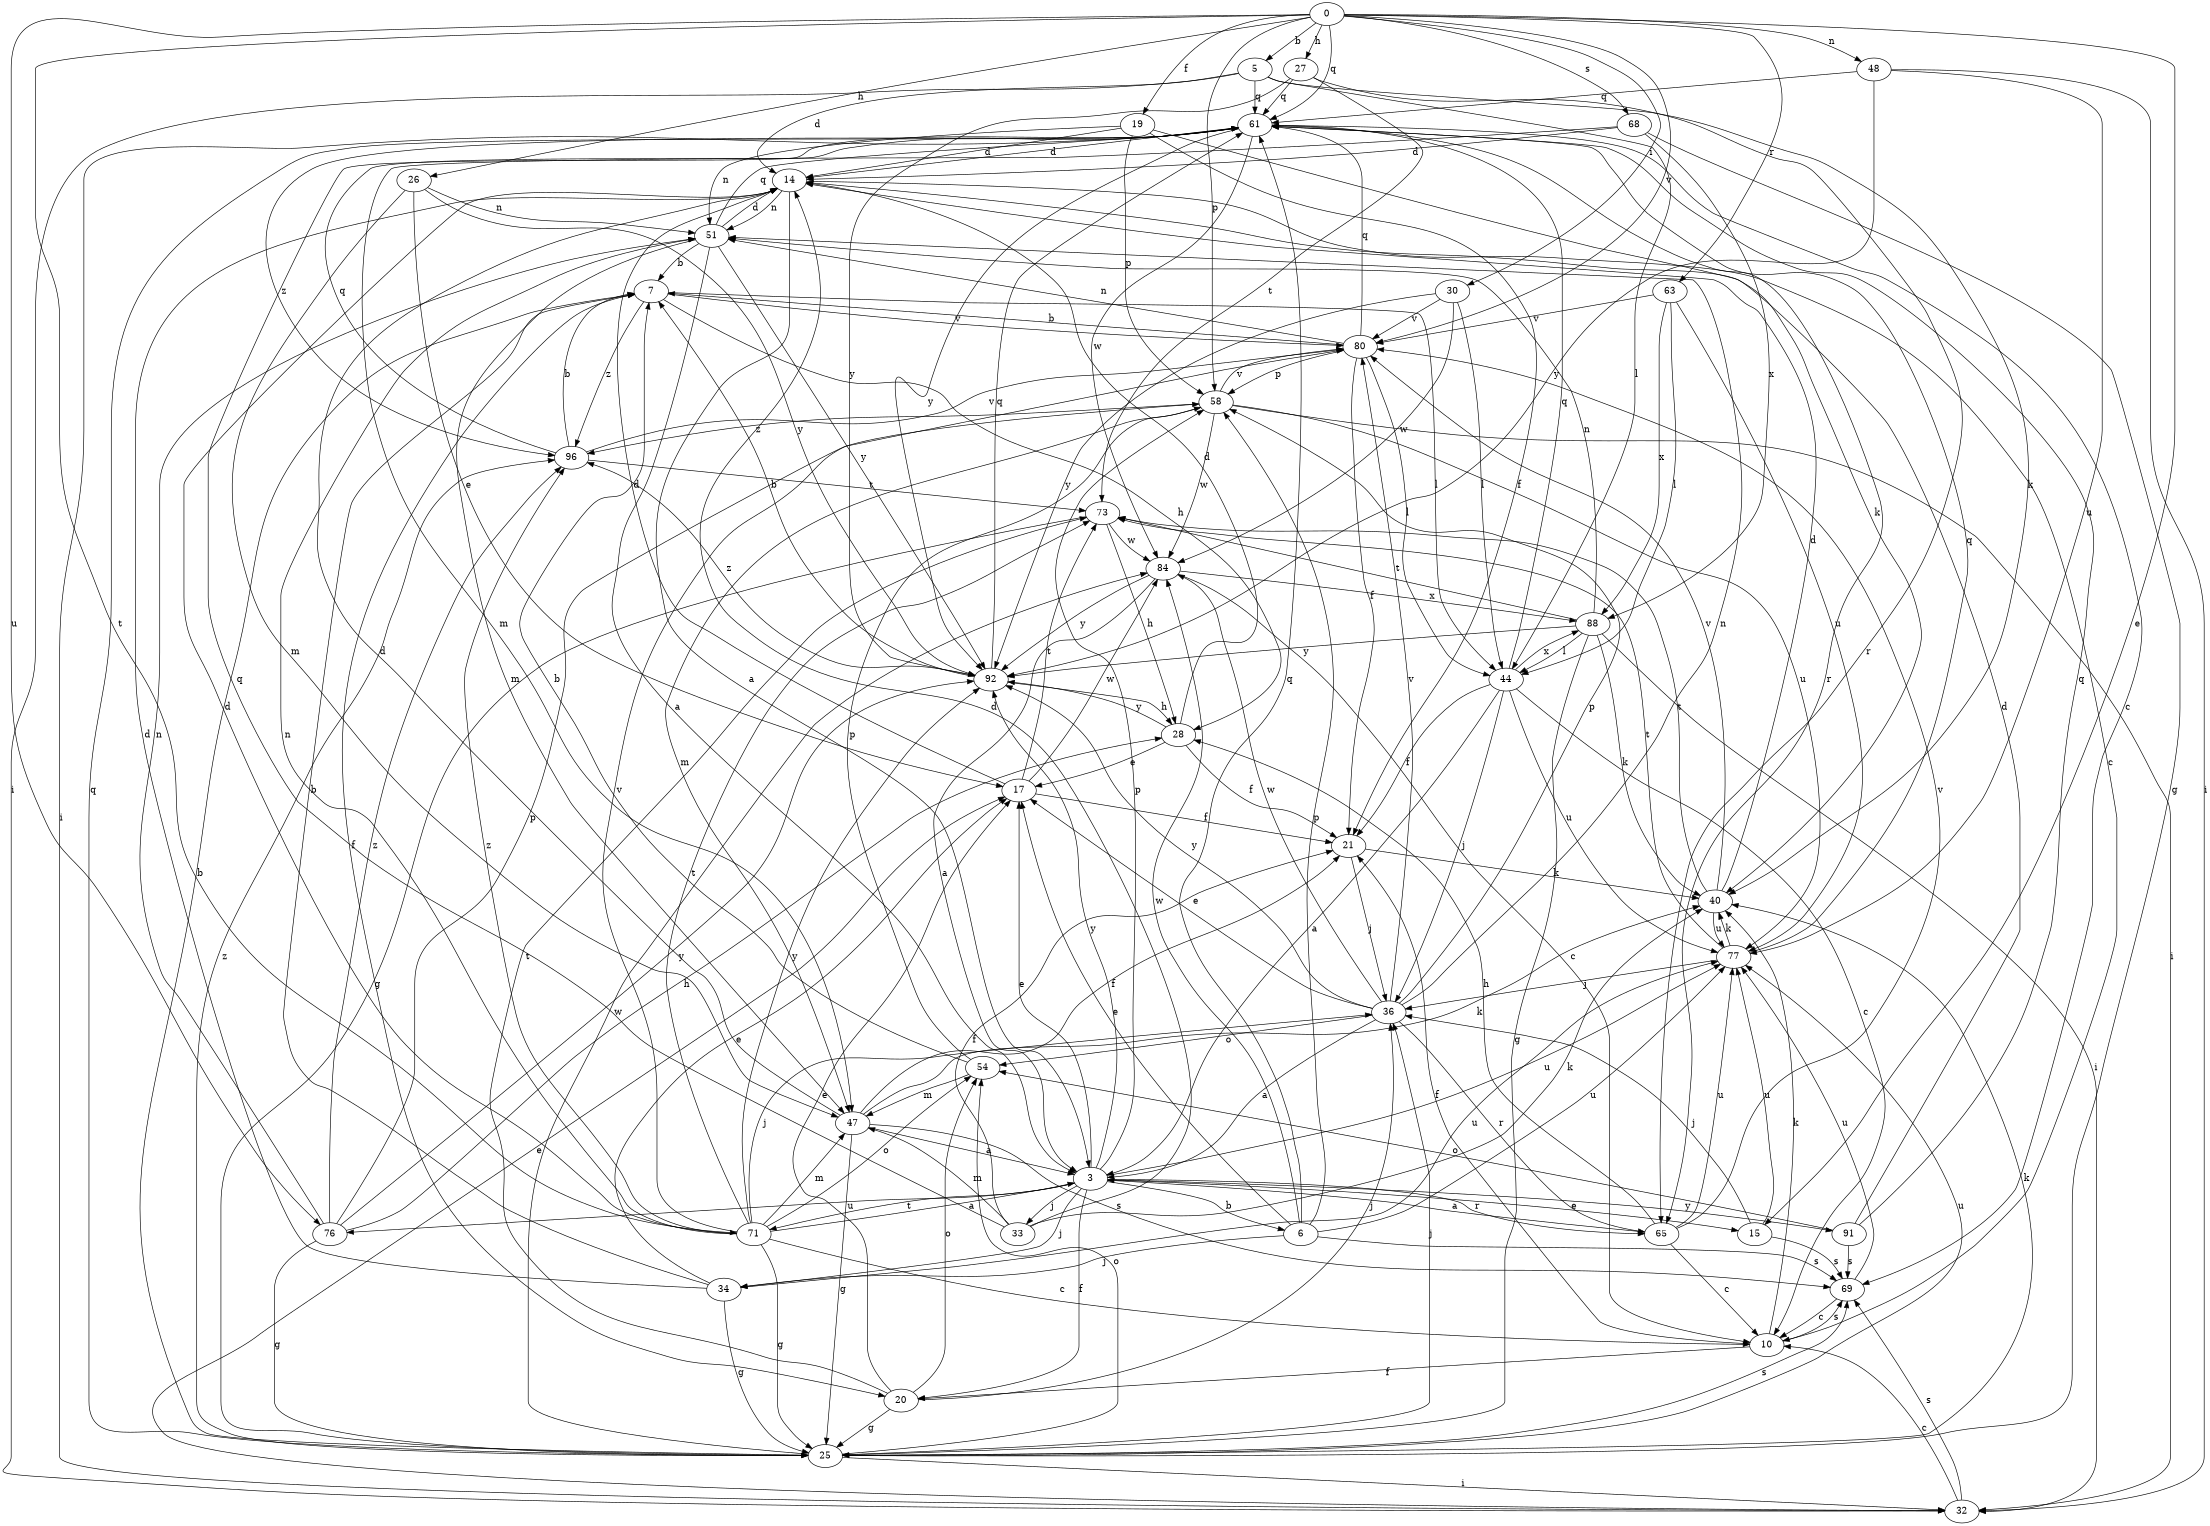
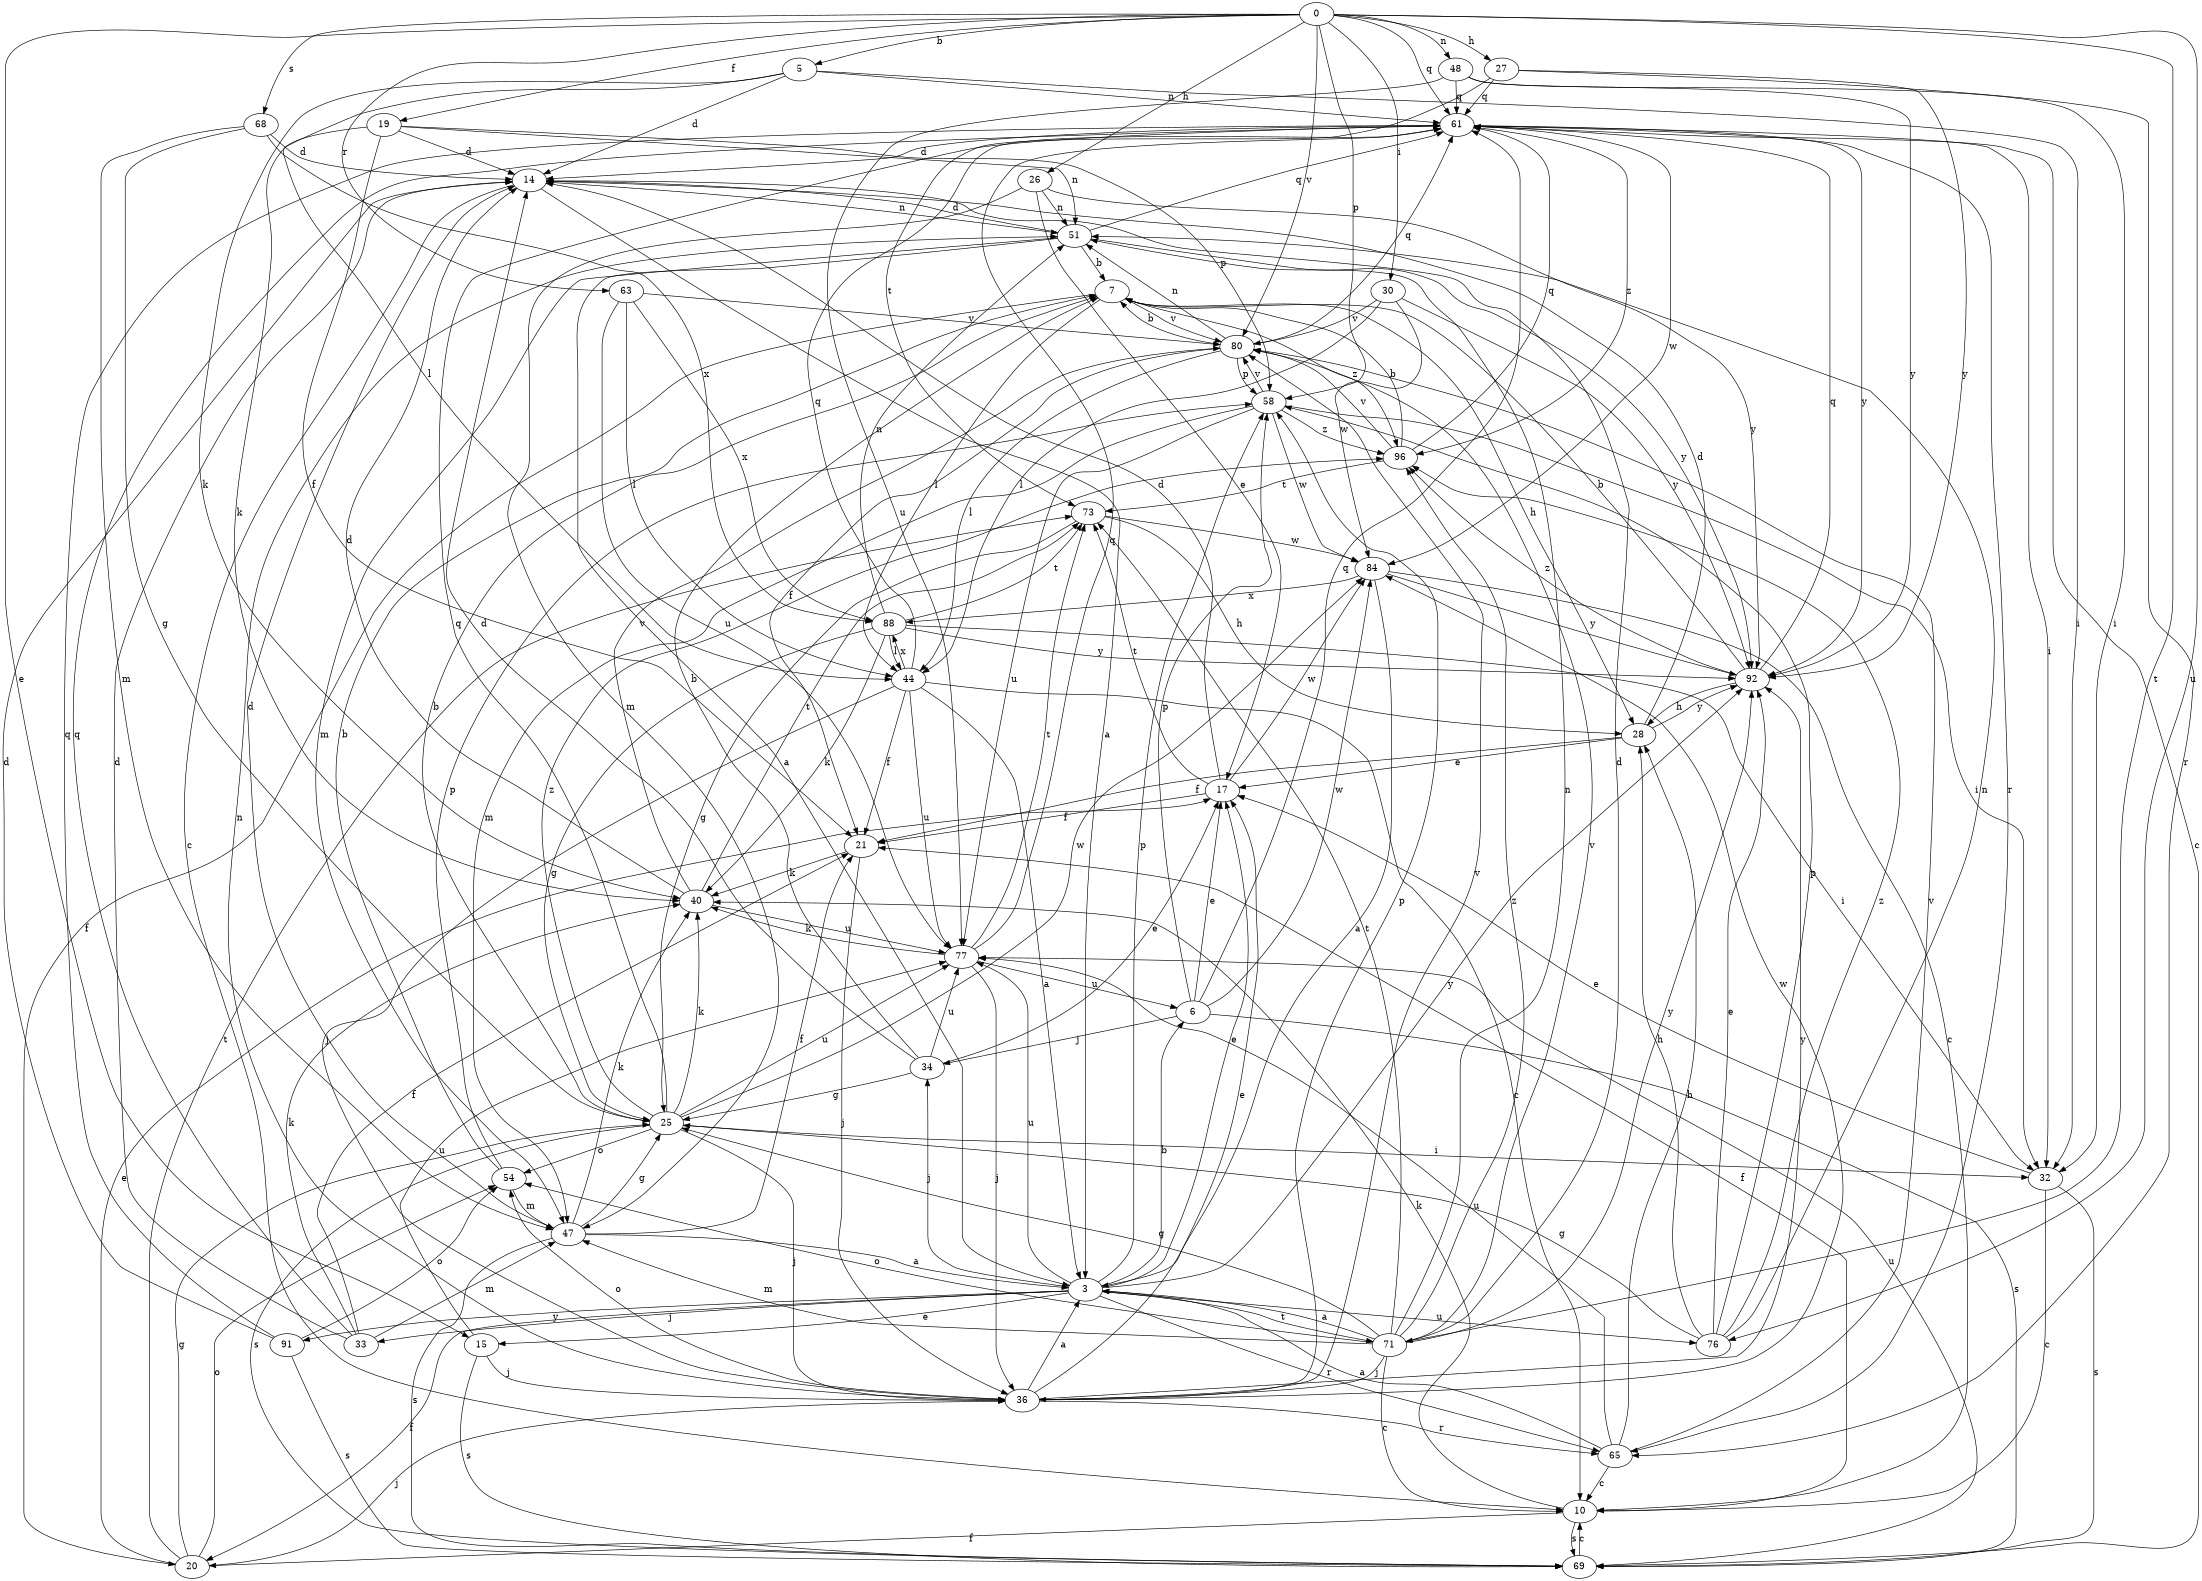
  strict digraph {
    0
    5
    15
    19
    26
    27
    30
    48
    58
    61
    63
    68
    71
    76
    80
    14
    32
    40
    44
    77
    69
    36
    21
    51
    17
    92
    47
    65
    73
    84
    96
    88
    25
    3
    10
    54
    28
    7
    6
    20
    33
    34
    91
    0 -> 5 [label=b]
    0 -> 15 [label=e]
    0 -> 19 [label=f]
    0 -> 26 [label=h]
    0 -> 27 [label=h]
    0 -> 30 [label=i]
    0 -> 48 [label=n]
    0 -> 58 [label=p]
    0 -> 61 [label=q]
    0 -> 63 [label=r]
    0 -> 68 [label=s]
    0 -> 71 [label=t]
    0 -> 76 [label=u]
    0 -> 80 [label=v]
-   5 -> 61 [label=q]
+   5 -> 61 [label=n]
    5 -> 14 [label=d]
    5 -> 32 [label=i]
    5 -> 40 [label=k]
    5 -> 44 [label=l]
    15 -> 77 [label=u]
    15 -> 69 [label=s]
    15 -> 36 [label=j]
    19 -> 58 [label=p]
    19 -> 14 [label=d]
    19 -> 40 [label=k]
    19 -> 21 [label=f]
    19 -> 51 [label=n]
    26 -> 51 [label=n]
    26 -> 17 [label=e]
    26 -> 92 [label=y]
    26 -> 47 [label=m]
    27 -> 61 [label=q]
    27 -> 92 [label=y]
    27 -> 65 [label=r]
    27 -> 73 [label=t]
    30 -> 80 [label=v]
    30 -> 44 [label=l]
    30 -> 92 [label=y]
    30 -> 84 [label=w]
    48 -> 61 [label=q]
    48 -> 32 [label=i]
    48 -> 77 [label=u]
    48 -> 92 [label=y]
    58 -> 80 [label=v]
    58 -> 32 [label=i]
    58 -> 77 [label=u]
    58 -> 47 [label=m]
    58 -> 84 [label=w]
    58 -> 96 [label=z]
    61 -> 14 [label=d]
    61 -> 32 [label=i]
    61 -> 69 [label=c]
    61 -> 92 [label=y]
    61 -> 65 [label=r]
    61 -> 84 [label=w]
    61 -> 96 [label=z]
    63 -> 80 [label=v]
    63 -> 44 [label=l]
    63 -> 77 [label=u]
    63 -> 88 [label=x]
    68 -> 14 [label=d]
    68 -> 47 [label=m]
    68 -> 88 [label=x]
    68 -> 25 [label=g]
    71 -> 80 [label=v]
    71 -> 14 [label=d]
    71 -> 36 [label=j]
    71 -> 51 [label=n]
    71 -> 92 [label=y]
    71 -> 47 [label=m]
    71 -> 73 [label=t]
    71 -> 96 [label=z]
    71 -> 25 [label=g]
    71 -> 3 [label=a]
    71 -> 10 [label=c]
    71 -> 54 [label=o]
    76 -> 58 [label=p]
    76 -> 51 [label=n]
-   76 -> 92 [label=y]
+   76 -> 92 [label=e]
    76 -> 96 [label=z]
    76 -> 25 [label=g]
    76 -> 28 [label=h]
    80 -> 58 [label=p]
    80 -> 61 [label=q]
    80 -> 44 [label=l]
    80 -> 21 [label=f]
    80 -> 51 [label=n]
    80 -> 7 [label=b]
    14 -> 51 [label=n]
    14 -> 3 [label=a]
    14 -> 10 [label=c]
    32 -> 69 [label=s]
    32 -> 17 [label=e]
    32 -> 10 [label=c]
    40 -> 80 [label=v]
    40 -> 14 [label=d]
    40 -> 77 [label=u]
    40 -> 73 [label=t]
    44 -> 61 [label=q]
    44 -> 77 [label=u]
    44 -> 36 [label=j]
    44 -> 21 [label=f]
    44 -> 88 [label=x]
    44 -> 3 [label=a]
    44 -> 10 [label=c]
    77 -> 61 [label=q]
    77 -> 40 [label=k]
    77 -> 36 [label=j]
    77 -> 73 [label=t]
    69 -> 77 [label=u]
    69 -> 10 [label=c]
    36 -> 58 [label=p]
    36 -> 80 [label=v]
    36 -> 51 [label=n]
    36 -> 17 [label=e]
    36 -> 92 [label=y]
    36 -> 65 [label=r]
    36 -> 84 [label=w]
    36 -> 3 [label=a]
    36 -> 54 [label=o]
    21 -> 40 [label=k]
    21 -> 36 [label=j]
    51 -> 61 [label=q]
    51 -> 14 [label=d]
    51 -> 92 [label=y]
    51 -> 47 [label=m]
    51 -> 3 [label=a]
    51 -> 7 [label=b]
    17 -> 14 [label=d]
    17 -> 21 [label=f]
    17 -> 73 [label=t]
    17 -> 84 [label=w]
    92 -> 61 [label=q]
    92 -> 96 [label=z]
    92 -> 28 [label=h]
    92 -> 7 [label=b]
    47 -> 14 [label=d]
    47 -> 40 [label=k]
    47 -> 69 [label=s]
    47 -> 21 [label=f]
    47 -> 25 [label=g]
    47 -> 3 [label=a]
    65 -> 80 [label=v]
    65 -> 77 [label=u]
    65 -> 3 [label=a]
    65 -> 10 [label=c]
    65 -> 28 [label=h]
    73 -> 84 [label=w]
    73 -> 25 [label=g]
    73 -> 28 [label=h]
    84 -> 92 [label=y]
    84 -> 88 [label=x]
    84 -> 3 [label=a]
    84 -> 10 [label=c]
    96 -> 61 [label=q]
    96 -> 80 [label=v]
    96 -> 73 [label=t]
    96 -> 7 [label=b]
    88 -> 32 [label=i]
    88 -> 40 [label=k]
    88 -> 44 [label=l]
    88 -> 51 [label=n]
    88 -> 92 [label=y]
    88 -> 73 [label=t]
    88 -> 25 [label=g]
    25 -> 61 [label=q]
    25 -> 32 [label=i]
    25 -> 40 [label=k]
    25 -> 77 [label=u]
    25 -> 69 [label=s]
    25 -> 36 [label=j]
    25 -> 84 [label=w]
    25 -> 96 [label=z]
    25 -> 54 [label=o]
    25 -> 7 [label=b]
    3 -> 15 [label=e]
    3 -> 58 [label=p]
    3 -> 71 [label=t]
    3 -> 76 [label=u]
    3 -> 77 [label=u]
    3 -> 17 [label=e]
    3 -> 92 [label=y]
    3 -> 65 [label=r]
    3 -> 6 [label=b]
    3 -> 20 [label=f]
    3 -> 33 [label=j]
    3 -> 34 [label=j]
    3 -> 91 [label=y]
    10 -> 40 [label=k]
    10 -> 69 [label=s]
    10 -> 21 [label=f]
    10 -> 20 [label=f]
    54 -> 58 [label=p]
    54 -> 47 [label=m]
    54 -> 7 [label=b]
    28 -> 14 [label=d]
    28 -> 21 [label=f]
    28 -> 17 [label=e]
    28 -> 92 [label=y]
    7 -> 80 [label=v]
    7 -> 44 [label=l]
    7 -> 96 [label=z]
    7 -> 28 [label=h]
    7 -> 20 [label=f]
    6 -> 58 [label=p]
    6 -> 61 [label=q]
-   6 -> 77 [label=u]
+   77 -> 6 [label=u]
    6 -> 69 [label=s]
    6 -> 17 [label=e]
    6 -> 84 [label=w]
    6 -> 34 [label=j]
    20 -> 36 [label=j]
    20 -> 17 [label=e]
    20 -> 73 [label=t]
    20 -> 25 [label=g]
    20 -> 54 [label=o]
    33 -> 61 [label=q]
    33 -> 14 [label=d]
    33 -> 40 [label=k]
    33 -> 21 [label=f]
    33 -> 47 [label=m]
    34 -> 14 [label=d]
    34 -> 77 [label=u]
    34 -> 17 [label=e]
    34 -> 25 [label=g]
    34 -> 7 [label=b]
    91 -> 61 [label=q]
    91 -> 14 [label=d]
    91 -> 69 [label=s]
    91 -> 54 [label=o]
  }
